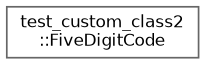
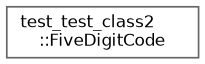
  digraph {
    rankdir=TB
-   n1 [color=grey40 fillcolor=white fontname=Helvetica fontsize=10 height=0.2 label="test_custom_class2\l::FiveDigitCode" shape=box style=filled width=0.4]
+   n1 [color=grey40 fillcolor=white fontname=Helvetica fontsize=10 height=0.2 label="test_test_class2\l::FiveDigitCode" shape=box style=filled width=0.4]
  }
